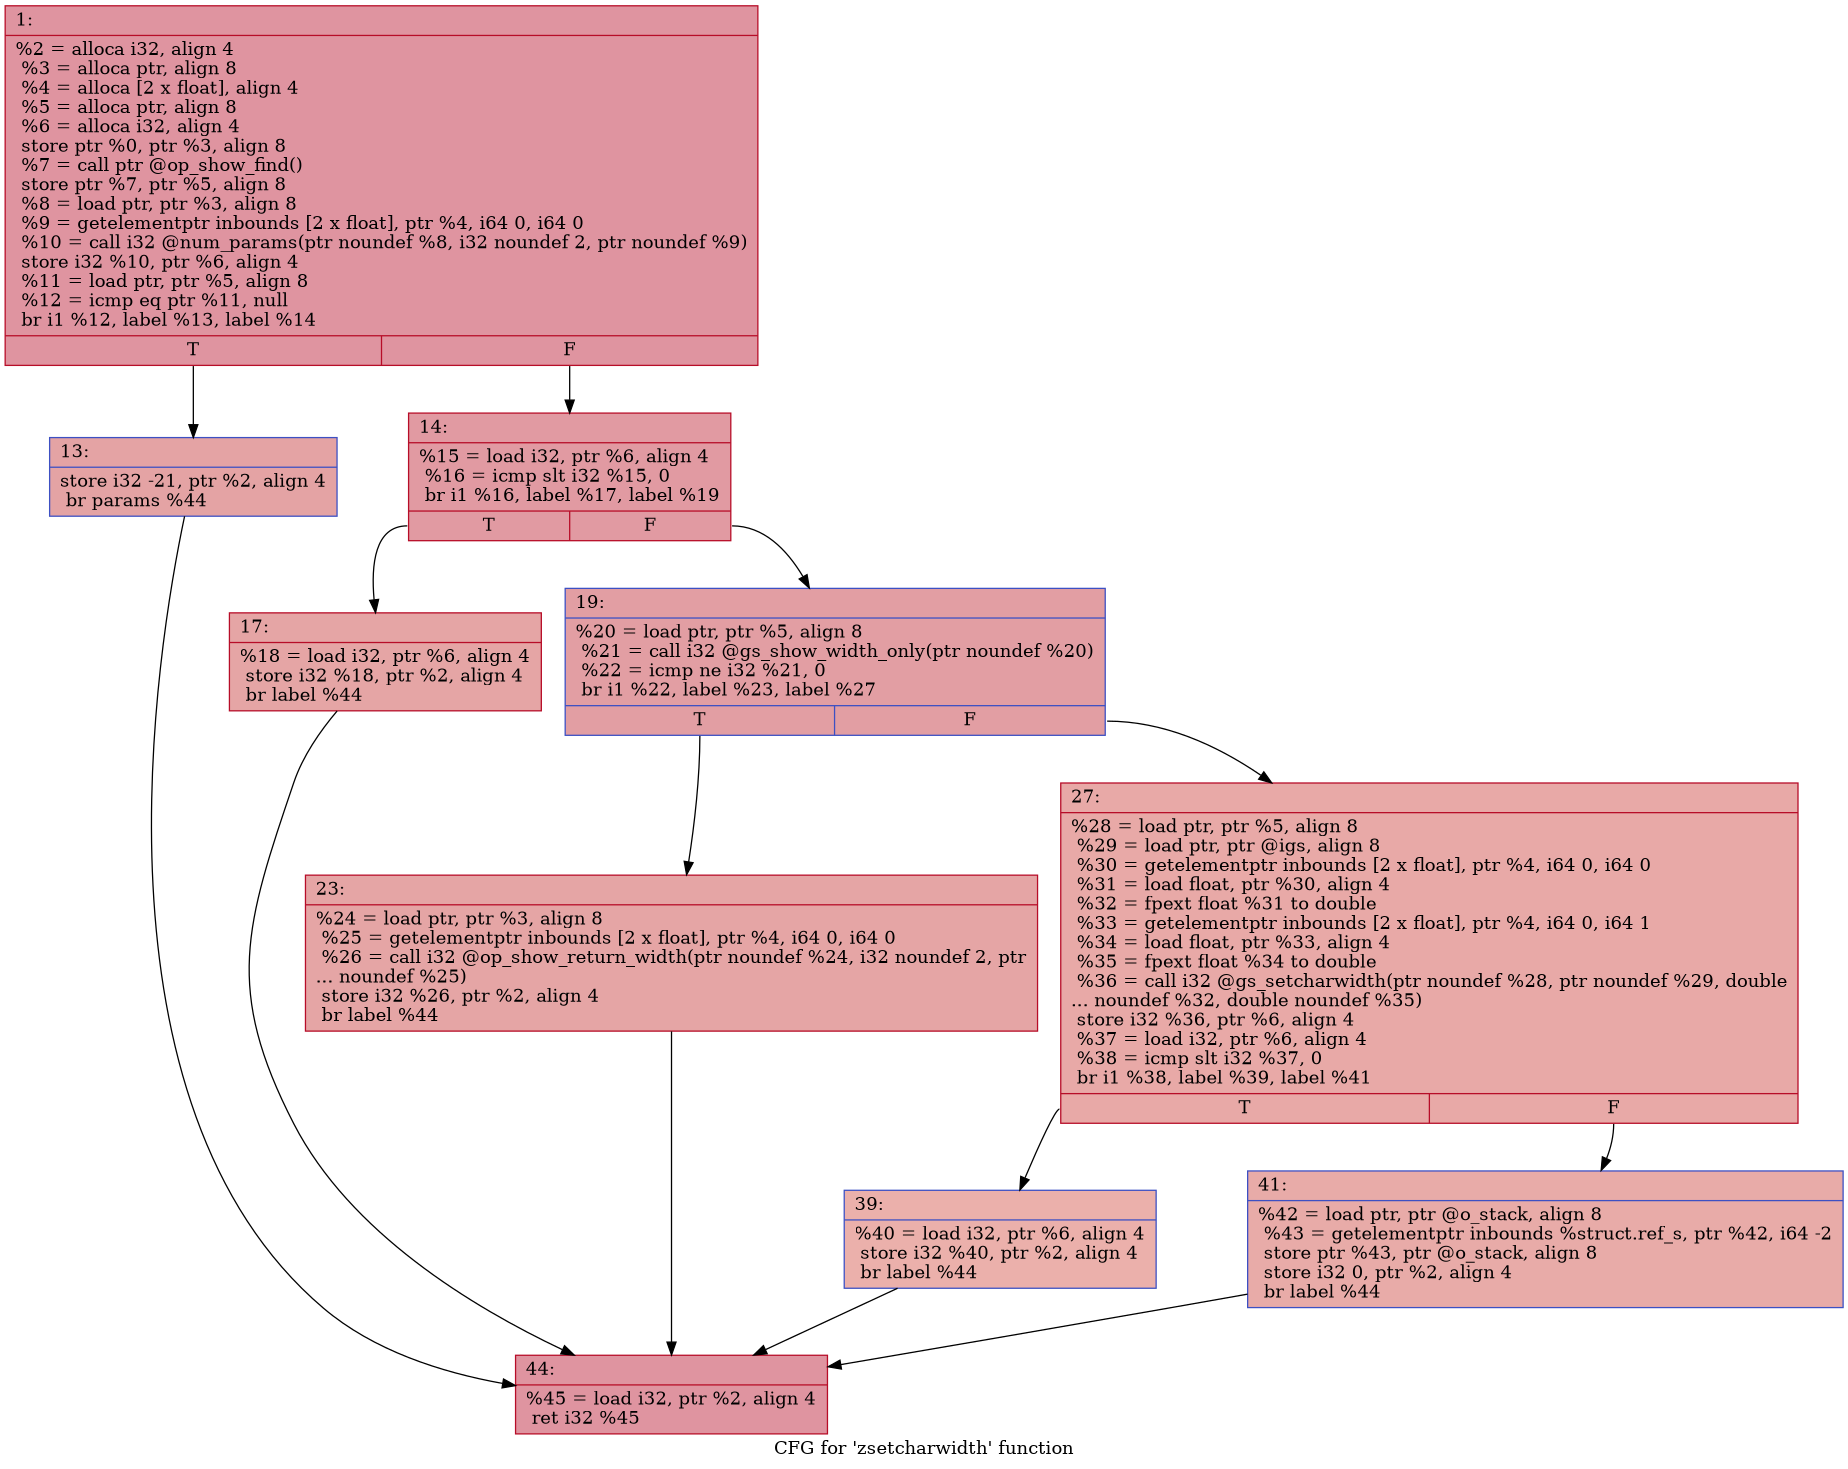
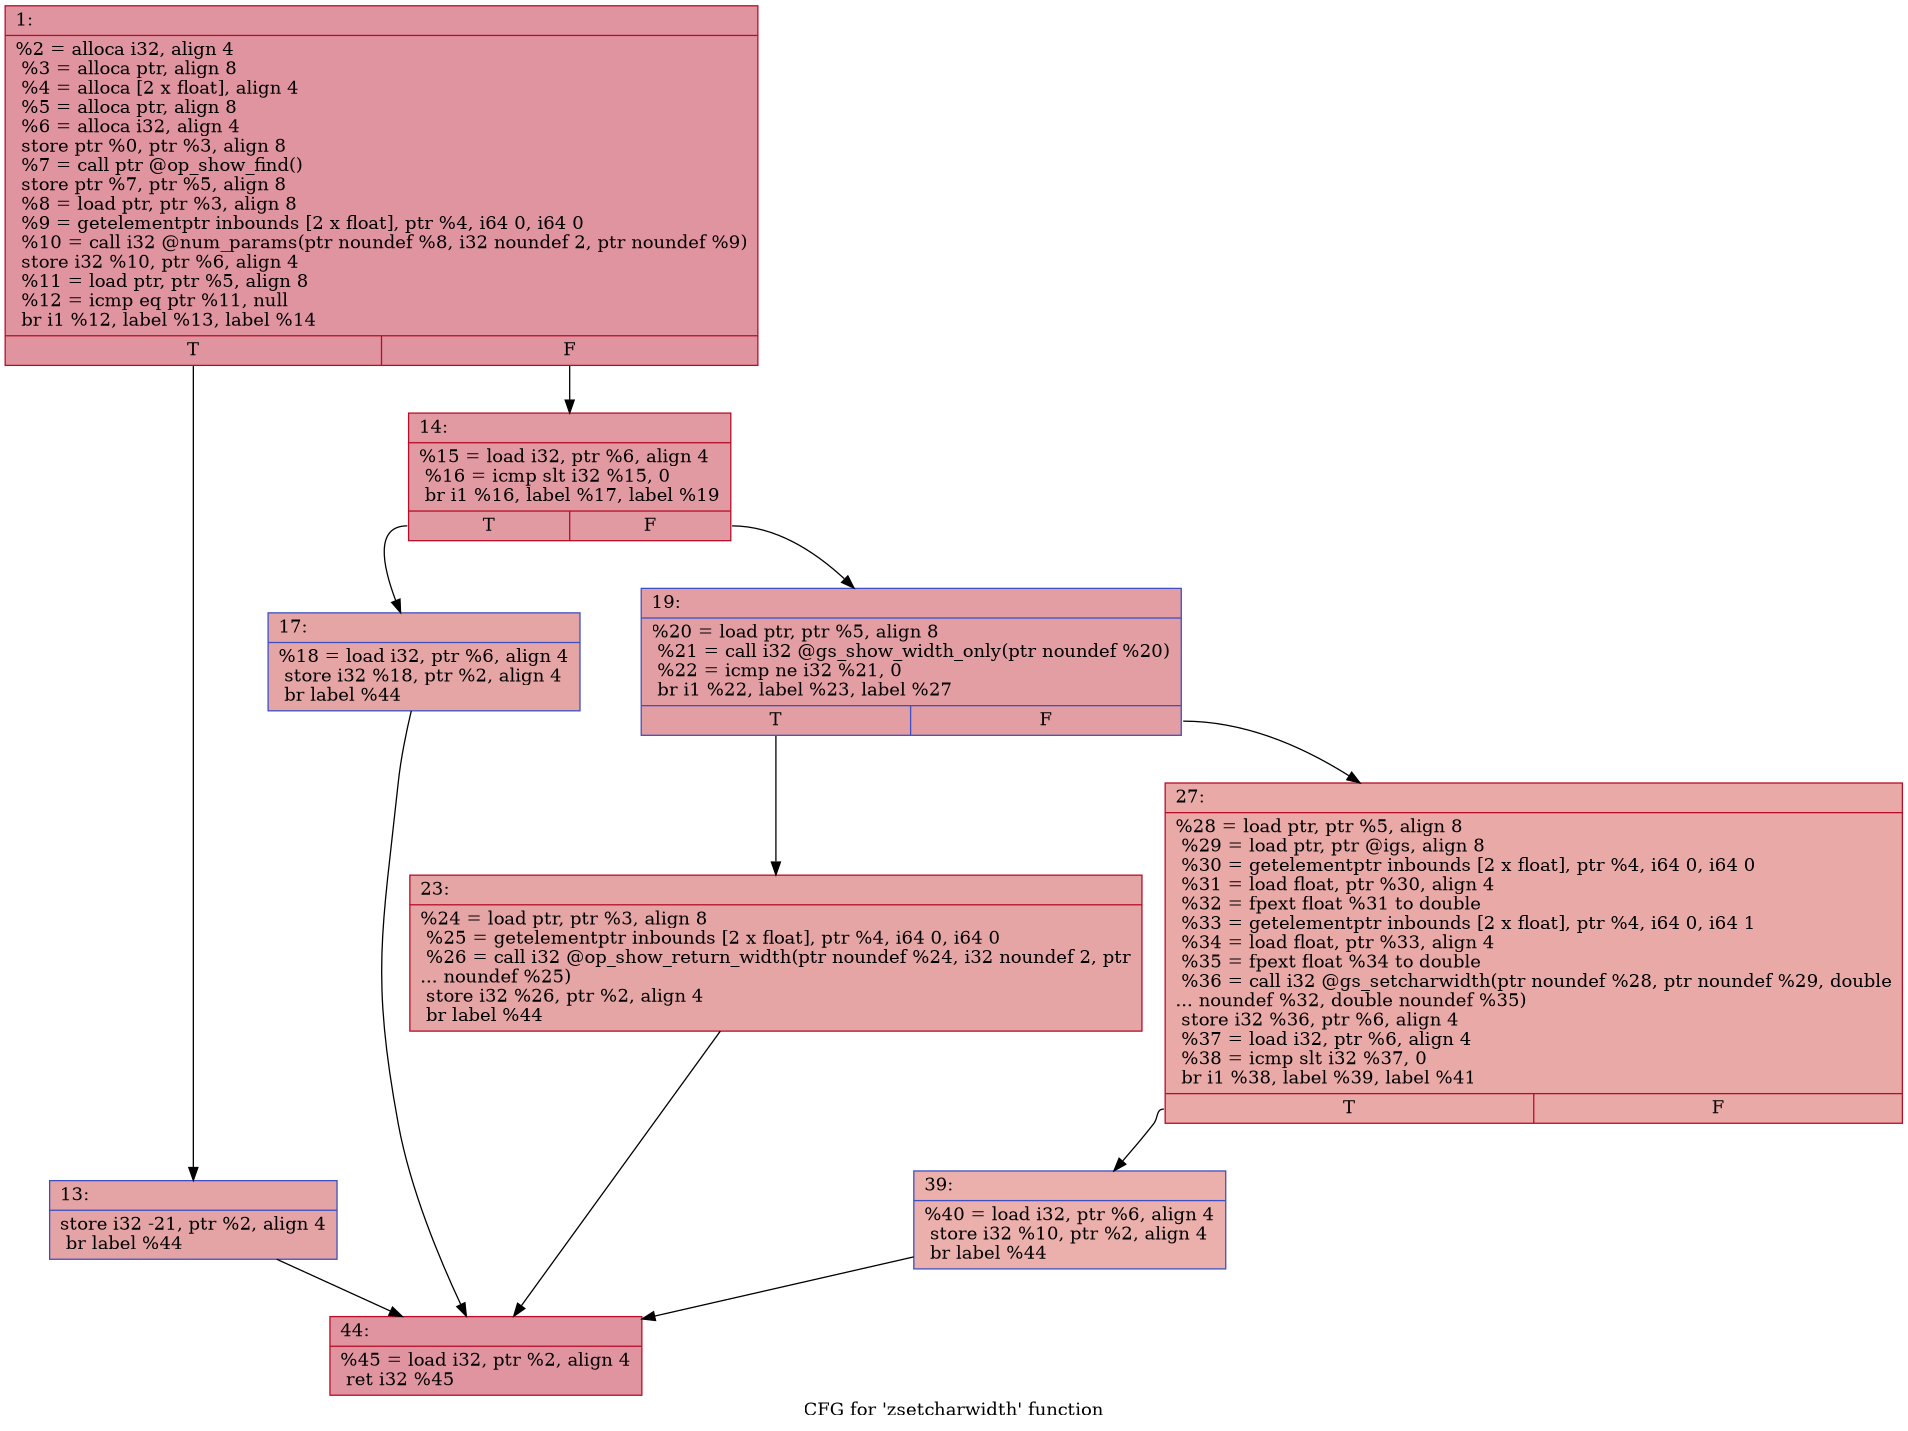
  digraph {
    fontname="DejaVu Serif"
    label="CFG for 'zsetcharwidth' function"
    node [color="#b70d28ff" fillcolor="#b70d2870" fontname="DejaVu Serif" shape=record style=filled]
    edge [fontname="DejaVu Serif"]
    n1 [label="{1:\l|  %2 = alloca i32, align 4\l  %3 = alloca ptr, align 8\l  %4 = alloca [2 x float], align 4\l  %5 = alloca ptr, align 8\l  %6 = alloca i32, align 4\l  store ptr %0, ptr %3, align 8\l  %7 = call ptr @op_show_find()\l  store ptr %7, ptr %5, align 8\l  %8 = load ptr, ptr %3, align 8\l  %9 = getelementptr inbounds [2 x float], ptr %4, i64 0, i64 0\l  %10 = call i32 @num_params(ptr noundef %8, i32 noundef 2, ptr noundef %9)\l  store i32 %10, ptr %6, align 4\l  %11 = load ptr, ptr %5, align 8\l  %12 = icmp eq ptr %11, null\l  br i1 %12, label %13, label %14\l|{<s0>T|<s1>F}}"]
-   n2 [color="#3d50c3ff" fillcolor="#c32e3170" label="{13:\l|  store i32 -21, ptr %2, align 4\l  br params %44\l}"]
+   n2 [color="#3d50c3ff" fillcolor="#c32e3170" label="{13:\l|  store i32 -21, ptr %2, align 4\l  br label %44\l}"]
    n3 [fillcolor="#bb1b2c70" label="{14:\l|  %15 = load i32, ptr %6, align 4\l  %16 = icmp slt i32 %15, 0\l  br i1 %16, label %17, label %19\l|{<s0>T|<s1>F}}"]
    n4 [label="{44:\l|  %45 = load i32, ptr %2, align 4\l  ret i32 %45\l}"]
-   n5 [fillcolor="#c5333470" label="{17:\l|  %18 = load i32, ptr %6, align 4\l  store i32 %18, ptr %2, align 4\l  br label %44\l}"]
+   n5 [color="#3d50c3ff" fillcolor="#c5333470" label="{17:\l|  %18 = load i32, ptr %6, align 4\l  store i32 %18, ptr %2, align 4\l  br label %44\l}"]
    n6 [color="#3d50c3ff" fillcolor="#be242e70" label="{19:\l|  %20 = load ptr, ptr %5, align 8\l  %21 = call i32 @gs_show_width_only(ptr noundef %20)\l  %22 = icmp ne i32 %21, 0\l  br i1 %22, label %23, label %27\l|{<s0>T|<s1>F}}"]
    n7 [fillcolor="#c5333470" label="{23:\l|  %24 = load ptr, ptr %3, align 8\l  %25 = getelementptr inbounds [2 x float], ptr %4, i64 0, i64 0\l  %26 = call i32 @op_show_return_width(ptr noundef %24, i32 noundef 2, ptr\l... noundef %25)\l  store i32 %26, ptr %2, align 4\l  br label %44\l}"]
    n8 [fillcolor="#ca3b3770" label="{27:\l|  %28 = load ptr, ptr %5, align 8\l  %29 = load ptr, ptr @igs, align 8\l  %30 = getelementptr inbounds [2 x float], ptr %4, i64 0, i64 0\l  %31 = load float, ptr %30, align 4\l  %32 = fpext float %31 to double\l  %33 = getelementptr inbounds [2 x float], ptr %4, i64 0, i64 1\l  %34 = load float, ptr %33, align 4\l  %35 = fpext float %34 to double\l  %36 = call i32 @gs_setcharwidth(ptr noundef %28, ptr noundef %29, double\l... noundef %32, double noundef %35)\l  store i32 %36, ptr %6, align 4\l  %37 = load i32, ptr %6, align 4\l  %38 = icmp slt i32 %37, 0\l  br i1 %38, label %39, label %41\l|{<s0>T|<s1>F}}"]
-   n9 [color="#3d50c3ff" fillcolor="#d24b4070" label="{39:\l|  %40 = load i32, ptr %6, align 4\l  store i32 %40, ptr %2, align 4\l  br label %44\l}"]
-   n10 [color="#3d50c3ff" fillcolor="#cc403a70" label="{41:\l|  %42 = load ptr, ptr @o_stack, align 8\l  %43 = getelementptr inbounds %struct.ref_s, ptr %42, i64 -2\l  store ptr %43, ptr @o_stack, align 8\l  store i32 0, ptr %2, align 4\l  br label %44\l}"]
+   n9 [color="#3d50c3ff" fillcolor="#d24b4070" label="{39:\l|  %40 = load i32, ptr %6, align 4\l  store i32 %10, ptr %2, align 4\l  br label %44\l}"]
    n1 -> n2 [tailport=s0]
    n1 -> n3 [tailport=s1]
    n2 -> n4
    n3 -> n5 [tailport=s0]
    n3 -> n6 [tailport=s1]
    n5 -> n4
    n6 -> n7 [tailport=s0]
    n6 -> n8 [tailport=s1]
    n7 -> n4
    n8 -> n9 [tailport=s0]
-   n8 -> n10 [tailport=s1]
    n9 -> n4
-   n10 -> n4
  }
